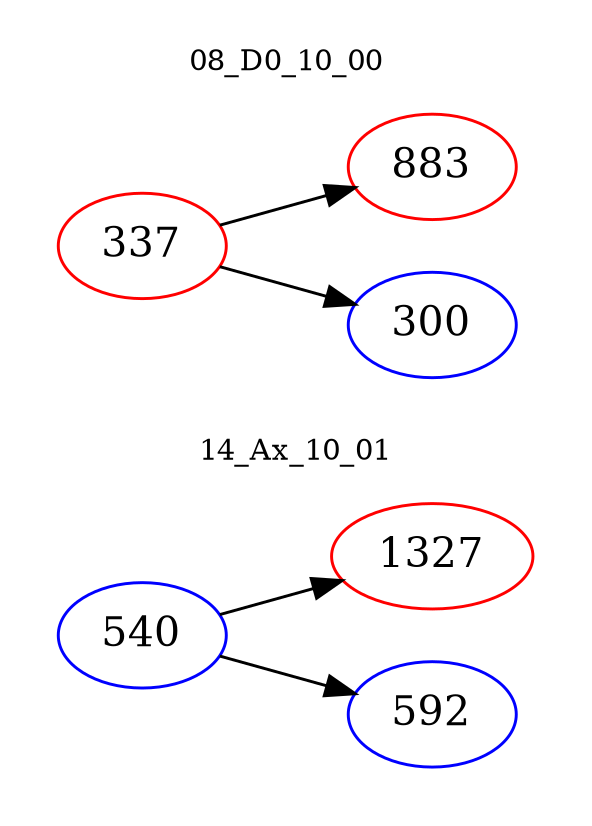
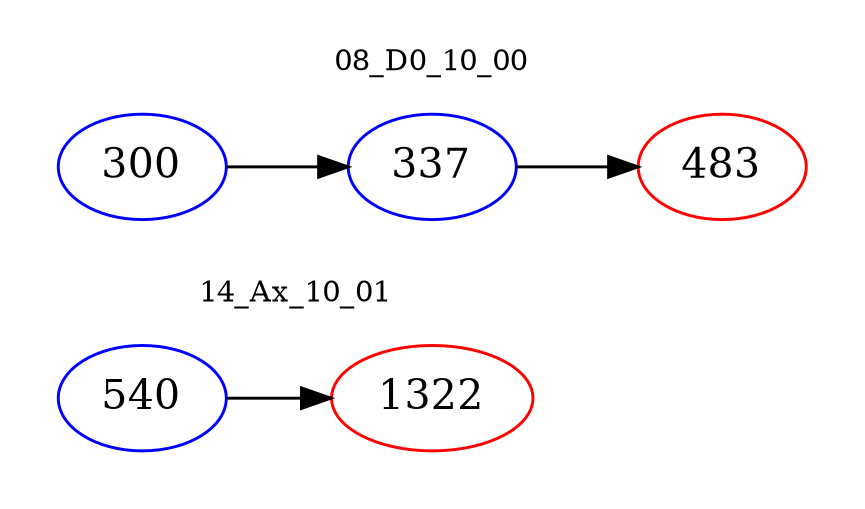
  digraph {
    rankdir=LR
    node [color=blue]
    edge [color=black]
    n1 [label=540]
-   n2 [label=592]
-   n3 [color=red label=1327]
+   n3 [color=red label=1322]
    n4 [label=300]
-   n5 [color=red label=337]
-   n6 [color=red label=883]
+   n5 [label=337]
+   n6 [color=red label=483]
    subgraph cluster_1 {
      color=white
      fontsize=10
      label="14_Ax_10_01"
      n1
-     n2
      n3
    }
    subgraph cluster_2 {
      color=white
      fontsize=10
      label="08_D0_10_00"
      n4
      n5
      n6
    }
-   n1 -> n2
    n1 -> n3
-   n5 -> n4
+   n4 -> n5
    n5 -> n6
  }
